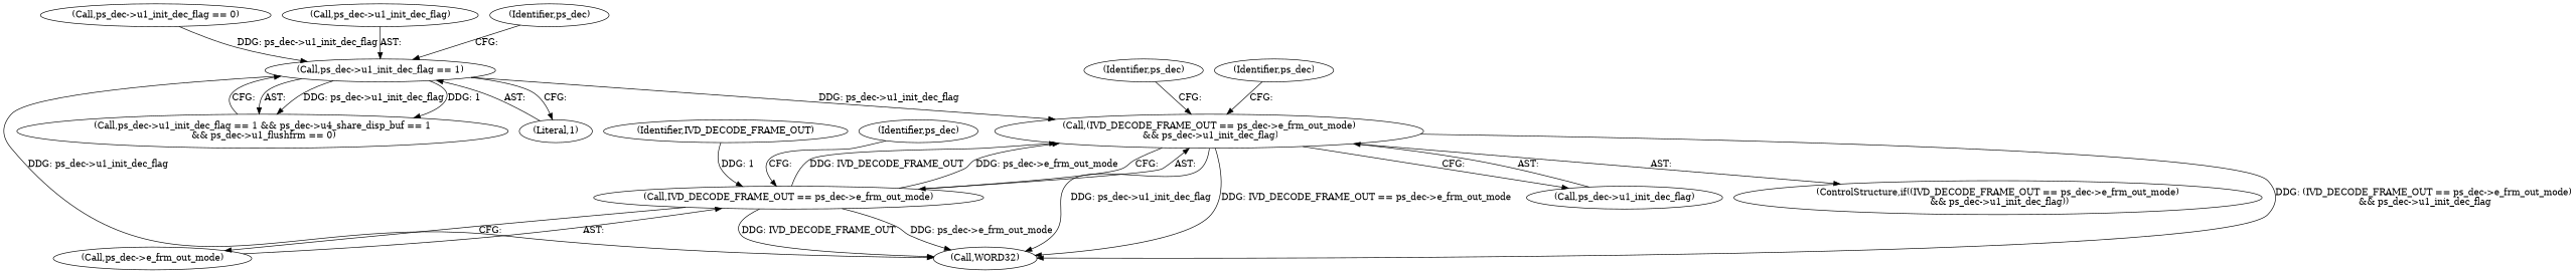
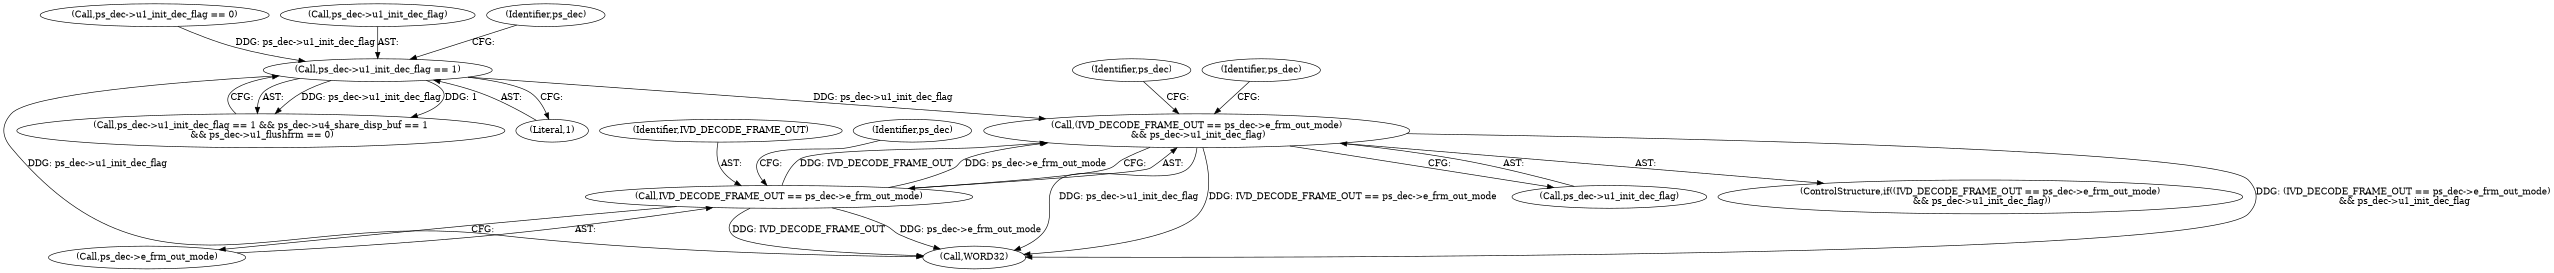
  digraph {
    n1 [label="(Call,(IVD_DECODE_FRAME_OUT == ps_dec->e_frm_out_mode)\n && ps_dec->u1_init_dec_flag)"]
    n2 [label="(Call,IVD_DECODE_FRAME_OUT == ps_dec->e_frm_out_mode)"]
    n3 [label="(Call,ps_dec->u1_init_dec_flag)"]
    n4 [label="(ControlStructure,if((IVD_DECODE_FRAME_OUT == ps_dec->e_frm_out_mode)\n && ps_dec->u1_init_dec_flag))"]
    n5 [label="(Call,WORD32)"]
    n6 [label="(Call,ps_dec->e_frm_out_mode)"]
    n7 [label="(Call,ps_dec->u1_init_dec_flag == 1)"]
    n8 [label="(Literal,1)"]
    n9 [label="(Call,ps_dec->u1_init_dec_flag == 1 && ps_dec->u4_share_disp_buf == 1\n && ps_dec->u1_flushfrm == 0)"]
    n10 [label="(Call,ps_dec->u1_init_dec_flag == 0)"]
    n11 [label="(Identifier,ps_dec)"]
    n12 [label="(Identifier,ps_dec)"]
    n13 [label="(Identifier,IVD_DECODE_FRAME_OUT)"]
    n14 [label="(Identifier,ps_dec)"]
    n15 [label="(Call,ps_dec->u1_init_dec_flag)"]
    n16 [label="(Identifier,ps_dec)"]
    n1 -> n2 [label="CFG: "]
    n1 -> n3 [label="CFG: "]
    n1 -> n4 [label="AST: "]
    n1 -> n5 [label="DDG: ps_dec->u1_init_dec_flag"]
    n1 -> n5 [label="DDG: IVD_DECODE_FRAME_OUT == ps_dec->e_frm_out_mode"]
    n1 -> n5 [label="DDG: (IVD_DECODE_FRAME_OUT == ps_dec->e_frm_out_mode)\n && ps_dec->u1_init_dec_flag"]
    n2 -> n1 [label="AST: "]
    n2 -> n1 [label="DDG: IVD_DECODE_FRAME_OUT"]
    n2 -> n1 [label="DDG: ps_dec->e_frm_out_mode"]
    n2 -> n5 [label="DDG: IVD_DECODE_FRAME_OUT"]
    n2 -> n5 [label="DDG: ps_dec->e_frm_out_mode"]
    n2 -> n6 [label="CFG: "]
    n3 -> n1 [label="AST: "]
    n6 -> n2 [label="AST: "]
    n7 -> n1 [label="DDG: ps_dec->u1_init_dec_flag"]
    n7 -> n5 [label="DDG: ps_dec->u1_init_dec_flag"]
    n7 -> n8 [label="CFG: "]
    n7 -> n9 [label="AST: "]
    n7 -> n9 [label="DDG: ps_dec->u1_init_dec_flag"]
    n7 -> n9 [label="DDG: 1"]
    n8 -> n7 [label="AST: "]
    n9 -> n7 [label="CFG: "]
    n10 -> n7 [label="DDG: ps_dec->u1_init_dec_flag"]
    n11 -> n2 [label="CFG: "]
    n12 -> n1 [label="CFG: "]
-   n13 -> n2 [label="DDG: 1"]
+   n13 -> n2 [label="AST: "]
    n14 -> n1 [label="CFG: "]
    n15 -> n7 [label="AST: "]
    n16 -> n7 [label="CFG: "]
  }
